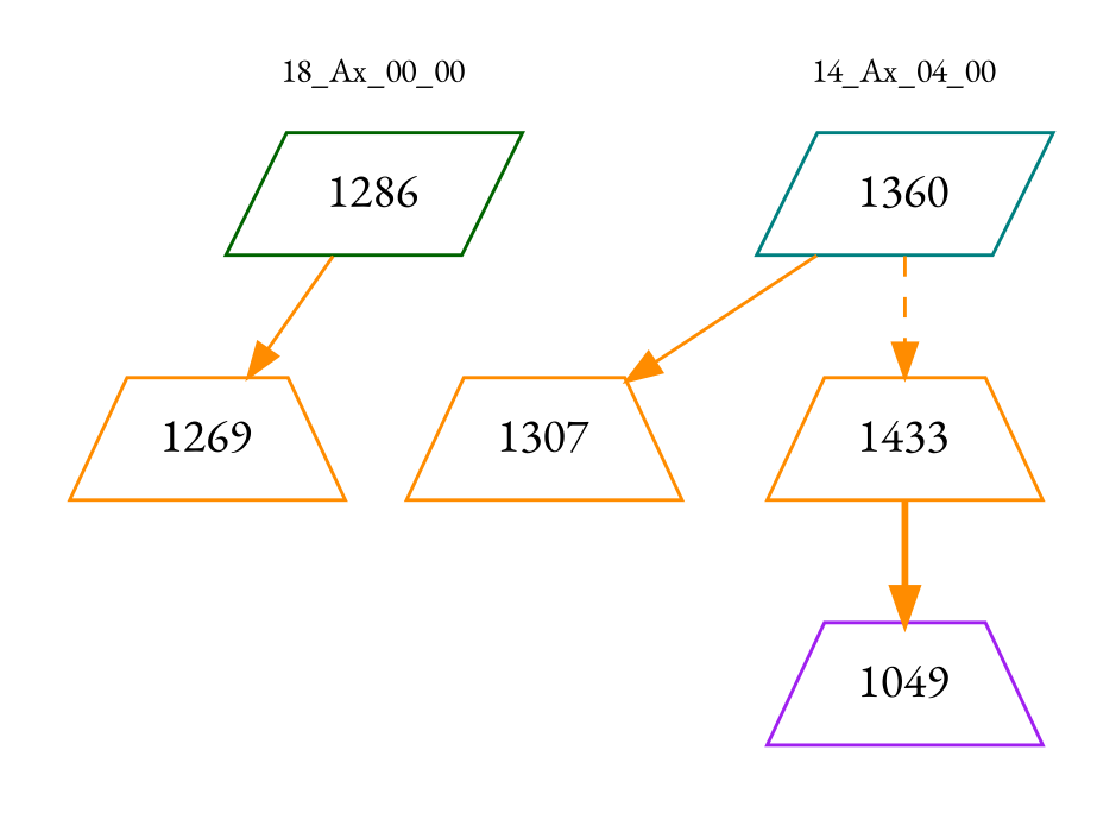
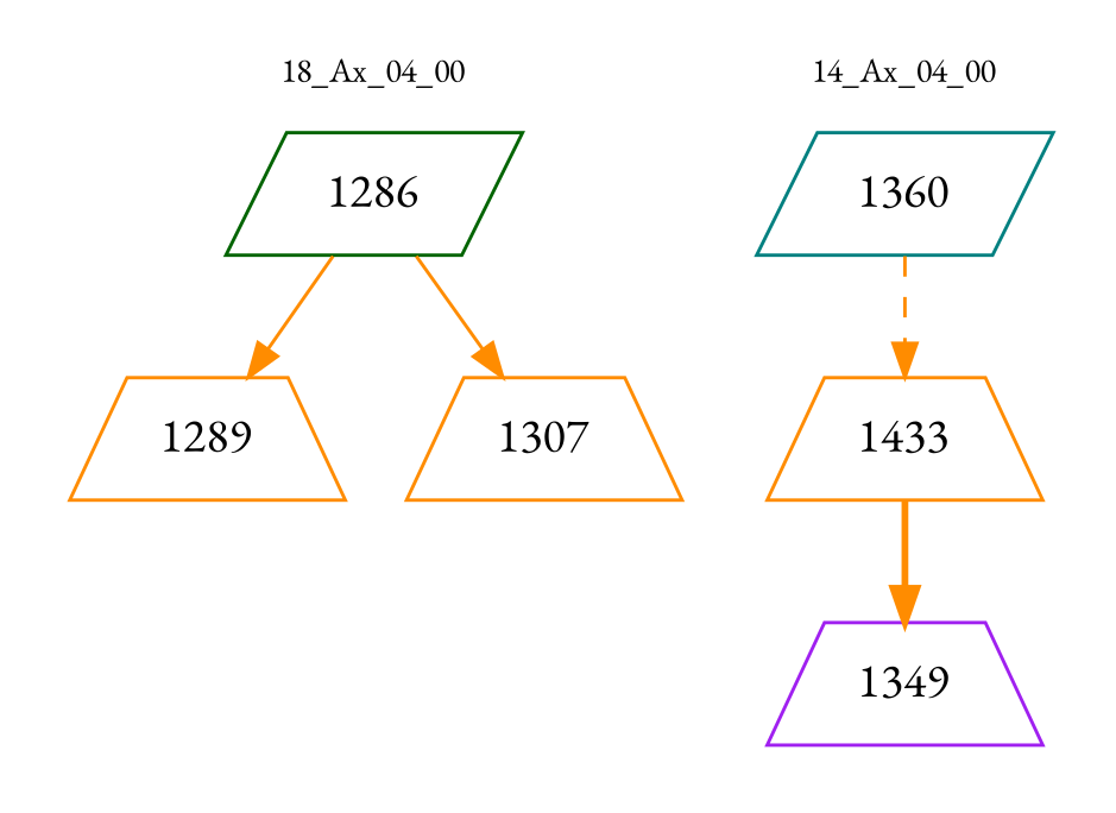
  digraph {
    fontname="EB Garamond"
    node [color=darkorange fontname="EB Garamond" shape=trapezium]
    edge [color=darkorange fontname="EB Garamond" style=solid]
    n1 [color=darkgreen label=1286 shape=parallelogram]
-   n2 [label=1269]
+   n2 [label=1289]
    n3 [label=1307]
    n4 [color=teal label=1360 shape=parallelogram]
-   n5 [color=purple label=1049]
+   n5 [color=purple label=1349]
    n6 [label=1433]
    subgraph cluster_1 {
      color=white
      fontsize=10
-     label="18_Ax_00_00"
+     label="18_Ax_04_00"
      n1
      n2
      n3
    }
    subgraph cluster_2 {
      color=white
      fontsize=10
      label="14_Ax_04_00"
      n4
      n5
      n6
    }
    n1 -> n2
-   n4 -> n3
+   n1 -> n3
    n4 -> n6 [style=dashed]
    n6 -> n5 [style=bold]
  }
